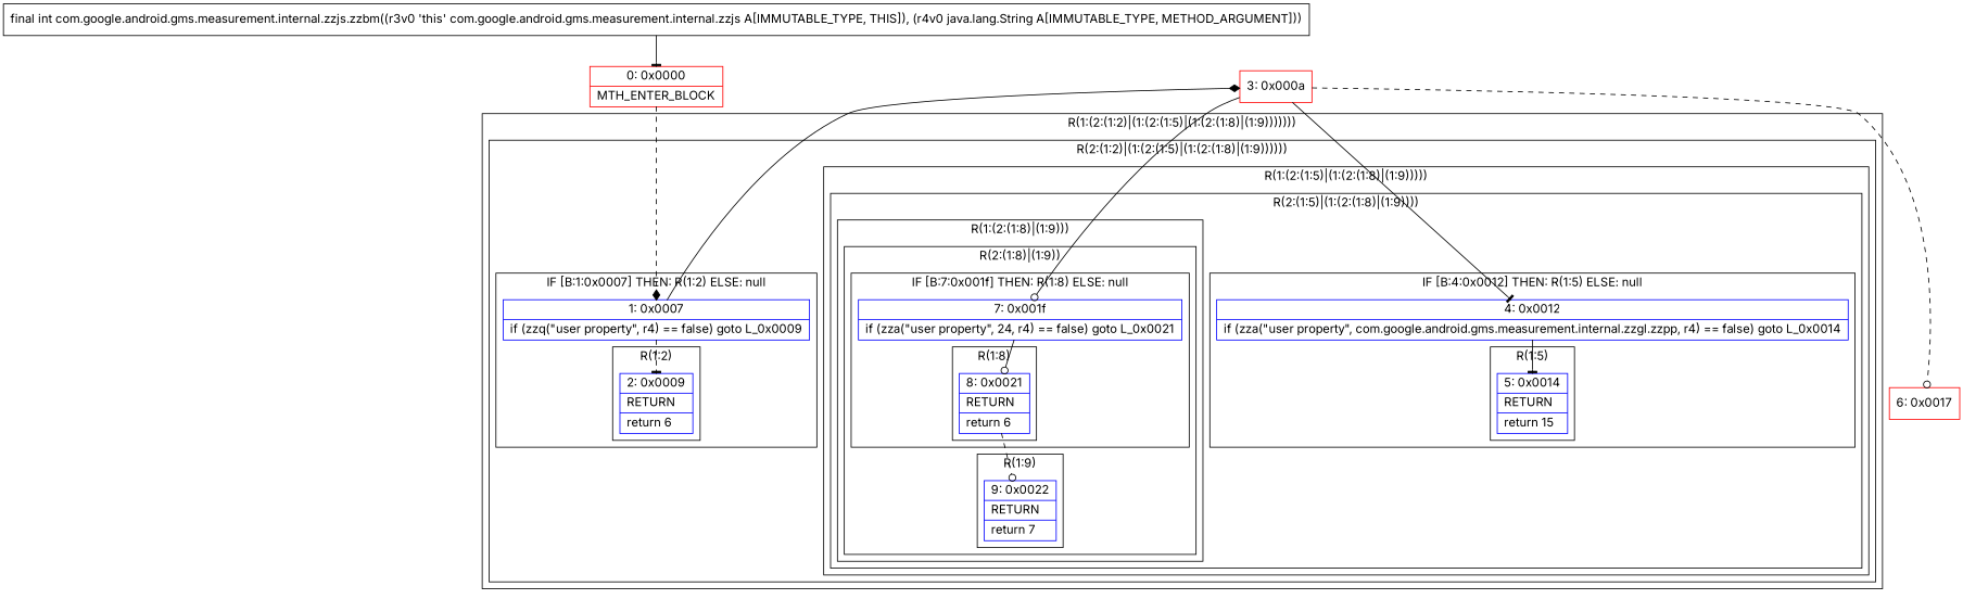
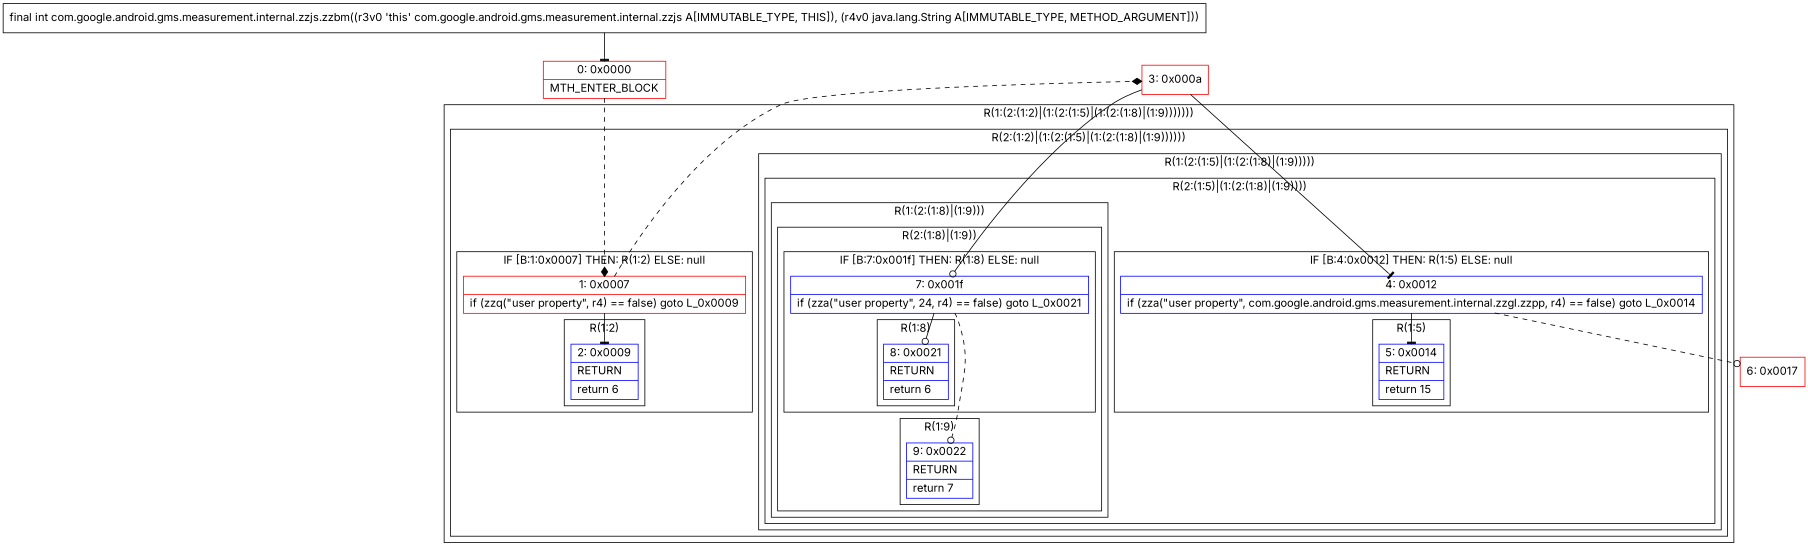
  digraph {
    fontname=Inter
    node [color=blue fontname=Inter shape=record]
    edge [arrowhead=tee fontname=Inter]
    n1 [label="{2\:\ 0x0009|RETURN\l|return 6\l}"]
-   n2 [label="{1\:\ 0x0007|if (zzq(\"user property\", r4) == false) goto L_0x0009\l}"]
+   n2 [color=red label="{1\:\ 0x0007|if (zzq(\"user property\", r4) == false) goto L_0x0009\l}"]
    n3 [label="{5\:\ 0x0014|RETURN\l|return 15\l}"]
    n4 [label="{4\:\ 0x0012|if (zza(\"user property\", com.google.android.gms.measurement.internal.zzgl.zzpp, r4) == false) goto L_0x0014\l}"]
    n5 [label="{8\:\ 0x0021|RETURN\l|return 6\l}"]
    n6 [label="{7\:\ 0x001f|if (zza(\"user property\", 24, r4) == false) goto L_0x0021\l}"]
    n7 [label="{9\:\ 0x0022|RETURN\l|return 7\l}"]
    n8 [color=red label="{3\:\ 0x000a}"]
    n9 [color=red label="{6\:\ 0x0017}"]
    n10 [color=red label="{0\:\ 0x0000|MTH_ENTER_BLOCK\l}"]
    n11 [label="{final int com.google.android.gms.measurement.internal.zzjs.zzbm((r3v0 'this' com.google.android.gms.measurement.internal.zzjs A[IMMUTABLE_TYPE, THIS]), (r4v0 java.lang.String A[IMMUTABLE_TYPE, METHOD_ARGUMENT])) }" color=""]
    subgraph cluster_1 {
      label="R(1:(2:(1:2)|(1:(2:(1:5)|(1:(2:(1:8)|(1:9)))))))"
      subgraph cluster_2 {
        label="R(2:(1:2)|(1:(2:(1:5)|(1:(2:(1:8)|(1:9))))))"
        subgraph cluster_3 {
          label="IF [B:1:0x0007] THEN: R(1:2) ELSE: null"
          n2
          subgraph cluster_4 {
            label="R(1:2)"
            n1
          }
        }
        subgraph cluster_5 {
          label="R(1:(2:(1:5)|(1:(2:(1:8)|(1:9)))))"
          subgraph cluster_6 {
            label="R(2:(1:5)|(1:(2:(1:8)|(1:9))))"
            subgraph cluster_7 {
              label="IF [B:4:0x0012] THEN: R(1:5) ELSE: null"
              n4
              subgraph cluster_8 {
                label="R(1:5)"
                n3
              }
            }
            subgraph cluster_9 {
              label="R(1:(2:(1:8)|(1:9)))"
              subgraph cluster_10 {
                label="R(2:(1:8)|(1:9))"
                subgraph cluster_11 {
                  label="IF [B:7:0x001f] THEN: R(1:8) ELSE: null"
                  n6
                  subgraph cluster_12 {
                    label="R(1:8)"
                    n5
                  }
                }
                subgraph cluster_13 {
                  label="R(1:9)"
                  n7
                }
              }
            }
          }
        }
      }
    }
-   n2 -> n1 [style=dashed]
-   n2 -> n8 [arrowhead=diamond style=solid]
+   n2 -> n1
+   n2 -> n8 [arrowhead=diamond style=dashed]
    n4 -> n3
-   n8 -> n9 [arrowhead=odot style=dashed]
+   n4 -> n9 [arrowhead=odot style=dashed]
    n6 -> n5 [arrowhead=odot]
-   n5 -> n7 [arrowhead=odot style=dashed]
+   n6 -> n7 [arrowhead=odot style=dashed]
    n8 -> n4
    n8 -> n6 [arrowhead=odot]
    n10 -> n2 [arrowhead=diamond style=dashed]
    n11 -> n10
  }
